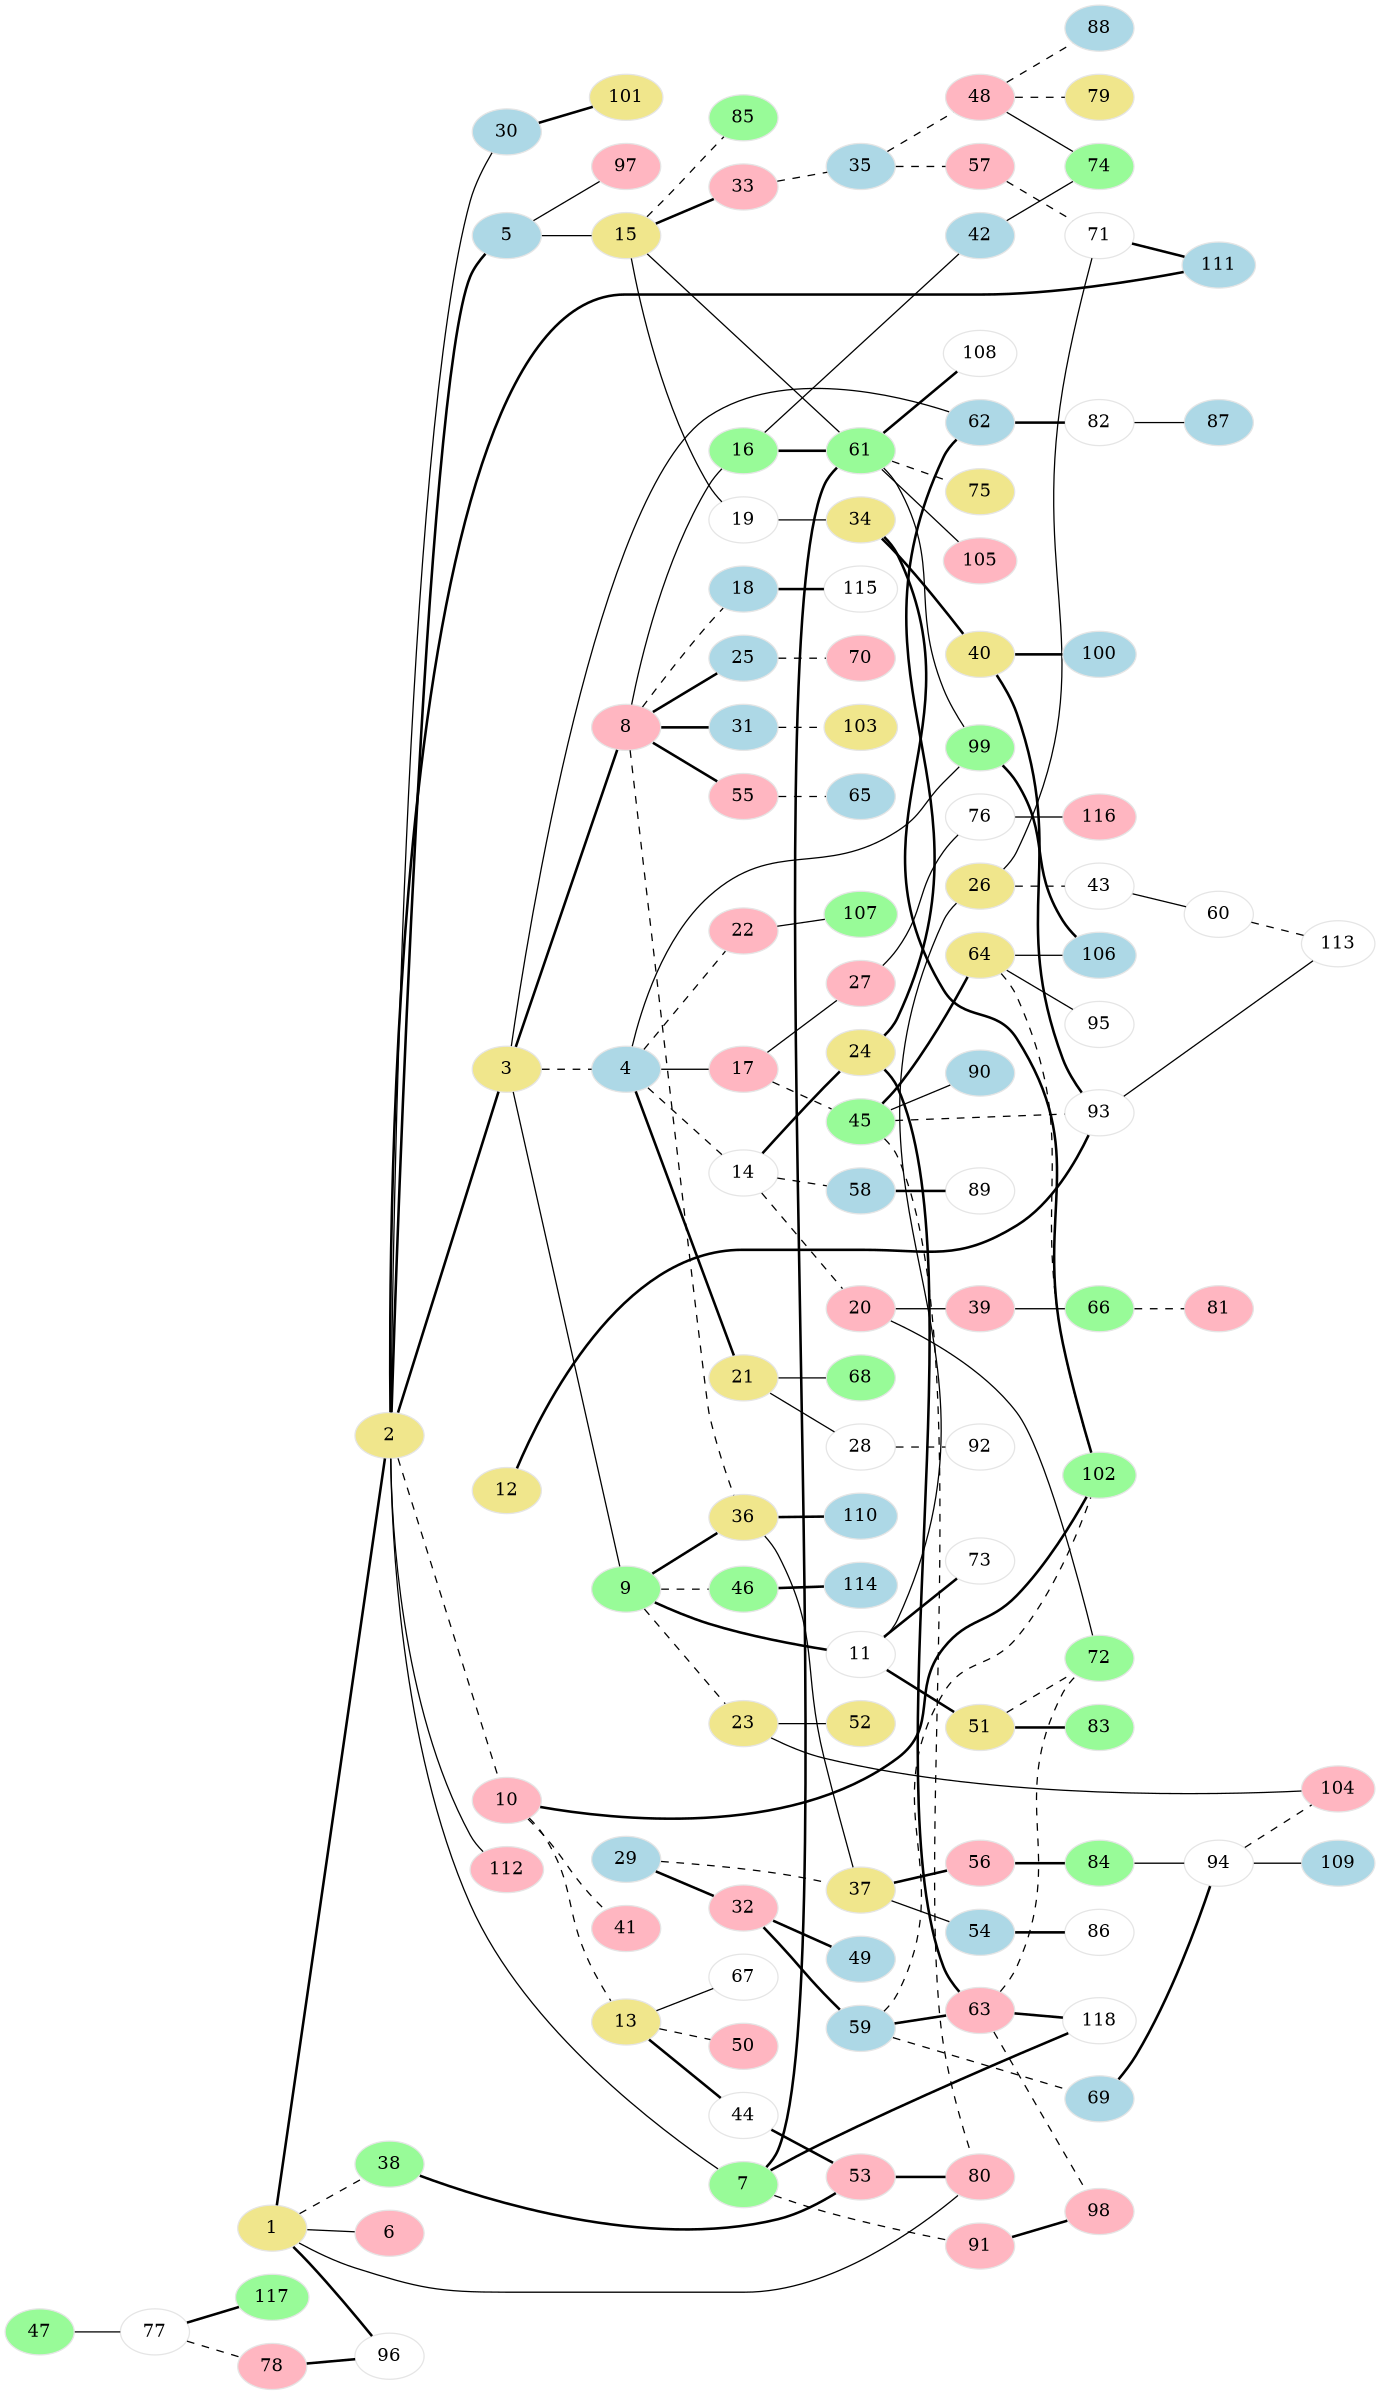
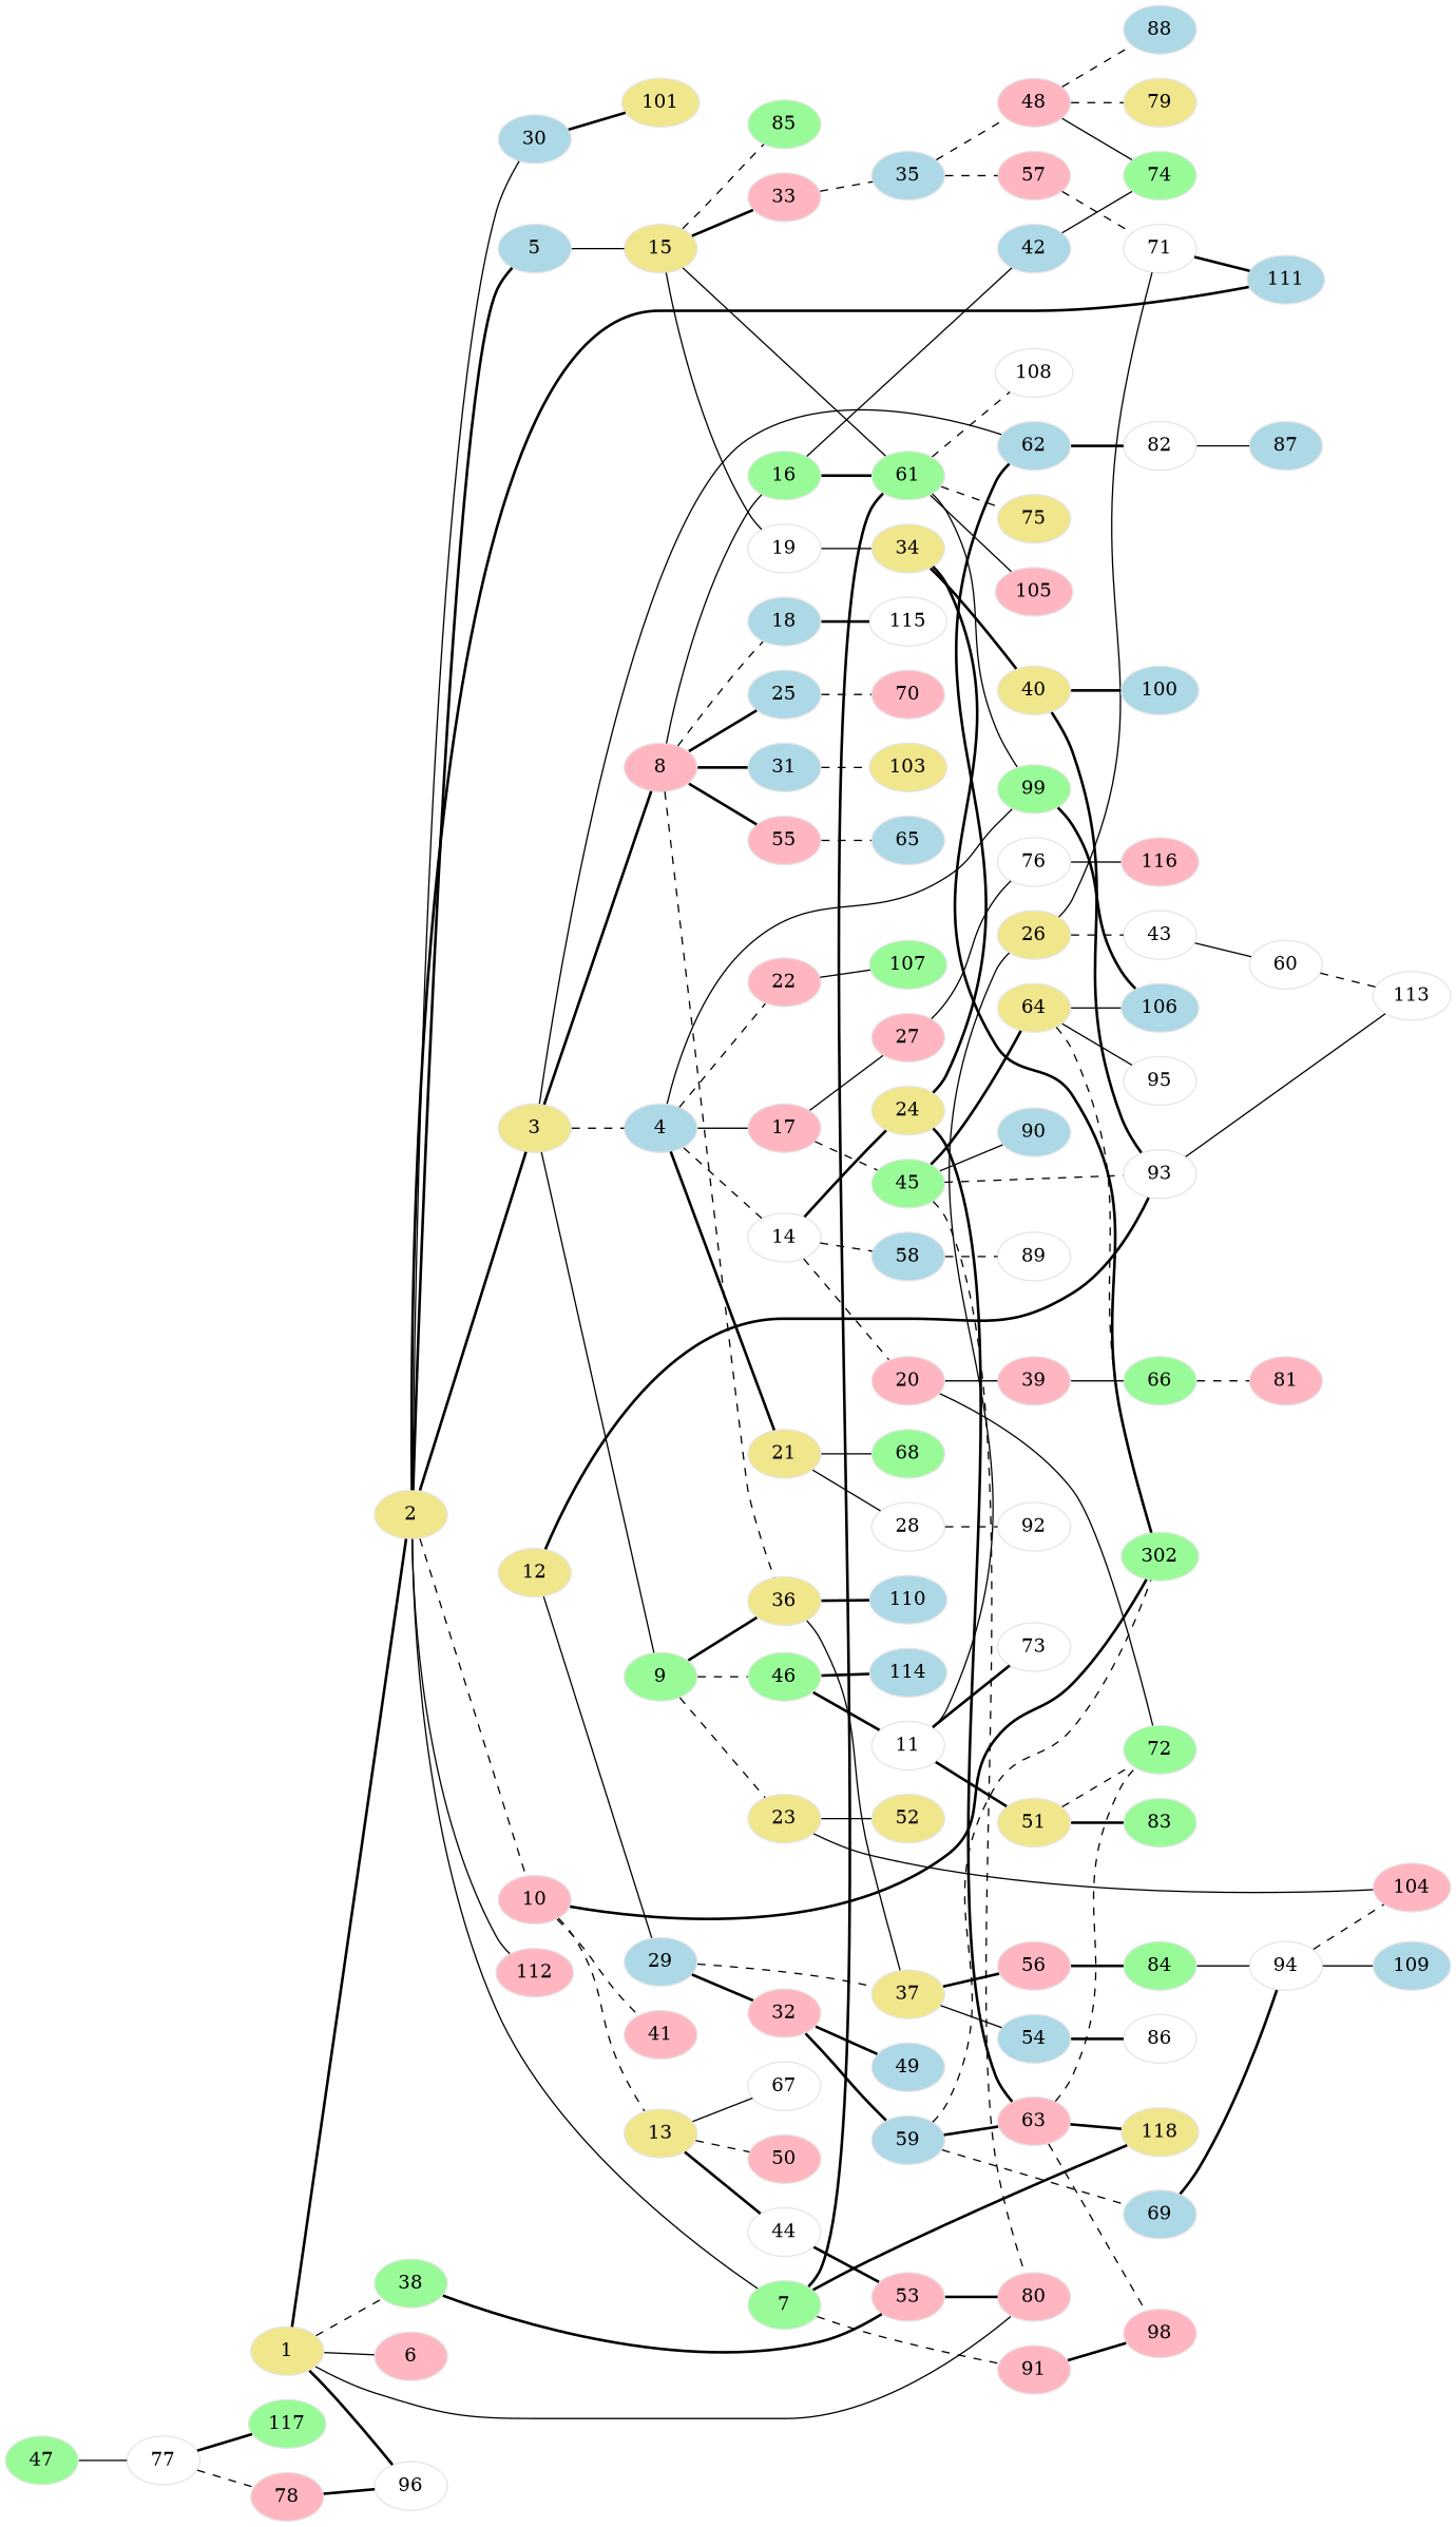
  graph {
    rankdir=LR
    node [color=gray90 fillcolor=lightpink style=filled]
    edge [style=bold]
    1 [fillcolor=khaki]
    2 [fillcolor=khaki]
    6
    38 [fillcolor=palegreen]
    80
    96 [fillcolor=white]
    7 [fillcolor=palegreen]
    3 [fillcolor=khaki]
    5 [fillcolor=lightblue]
    10
    30 [fillcolor=lightblue]
    111 [fillcolor=lightblue]
    112
    61 [fillcolor=palegreen]
    91
-   118 [fillcolor=white]
+   118 [fillcolor=khaki]
    53
    4 [fillcolor=lightblue]
    8
    9 [fillcolor=palegreen]
    62 [fillcolor=lightblue]
    15 [fillcolor=khaki]
-   97
    13 [fillcolor=khaki]
    41
-   102 [fillcolor=palegreen]
+   102 [fillcolor=palegreen label=302]
    101 [fillcolor=khaki]
    14 [fillcolor=white]
    17
    21 [fillcolor=khaki]
    22
    99 [fillcolor=palegreen]
    16 [fillcolor=palegreen]
    18 [fillcolor=lightblue]
    25 [fillcolor=lightblue]
    31 [fillcolor=lightblue]
    36 [fillcolor=khaki]
    55
    11 [fillcolor=white]
    23 [fillcolor=khaki]
    46 [fillcolor=palegreen]
    82 [fillcolor=white]
    20
    24 [fillcolor=khaki]
    58 [fillcolor=lightblue]
    27
    45 [fillcolor=palegreen]
    28 [fillcolor=white]
    68 [fillcolor=palegreen]
    107 [fillcolor=palegreen]
    106 [fillcolor=lightblue]
    19 [fillcolor=white]
    33
    85 [fillcolor=palegreen]
    12 [fillcolor=khaki]
    29 [fillcolor=lightblue]
    93 [fillcolor=white]
    75 [fillcolor=khaki]
    105
    108 [fillcolor=white]
    98
    42 [fillcolor=lightblue]
    115 [fillcolor=white]
    70
    103 [fillcolor=khaki]
    37 [fillcolor=khaki]
    110 [fillcolor=lightblue]
    65 [fillcolor=lightblue]
    26 [fillcolor=khaki]
    51 [fillcolor=khaki]
    73 [fillcolor=white]
    52 [fillcolor=khaki]
    104
    114 [fillcolor=lightblue]
    44 [fillcolor=white]
    50
    67 [fillcolor=white]
    43 [fillcolor=white]
    71 [fillcolor=white]
    72 [fillcolor=palegreen]
    83 [fillcolor=palegreen]
    32
    113 [fillcolor=white]
    39
    63
    89 [fillcolor=white]
    34 [fillcolor=khaki]
    35 [fillcolor=lightblue]
    47 [fillcolor=palegreen]
    77 [fillcolor=white]
    74 [fillcolor=palegreen]
    76 [fillcolor=white]
    64 [fillcolor=khaki]
    90 [fillcolor=lightblue]
    40 [fillcolor=khaki]
    66 [fillcolor=palegreen]
    92 [fillcolor=white]
    60 [fillcolor=white]
    116
    49 [fillcolor=lightblue]
    59 [fillcolor=lightblue]
    54 [fillcolor=lightblue]
    56
    69 [fillcolor=lightblue]
    48
    57
    100 [fillcolor=lightblue]
    79 [fillcolor=khaki]
    88 [fillcolor=lightblue]
    86 [fillcolor=white]
    84 [fillcolor=palegreen]
    81
    95 [fillcolor=white]
    78
    117 [fillcolor=palegreen]
    94 [fillcolor=white]
    87 [fillcolor=lightblue]
    109 [fillcolor=lightblue]
    1 -- 2
    1 -- 6 [style=solid]
    1 -- 38 [style=dashed]
    1 -- 80 [style=solid]
    1 -- 96
    2 -- 7 [style=solid]
    2 -- 3
    2 -- 5
    2 -- 10 [style=dashed]
    2 -- 30 [style=solid]
    2 -- 111
    2 -- 112 [style=solid]
    38 -- 53
    7 -- 61
    7 -- 91 [style=dashed]
    7 -- 118
    3 -- 4 [style=dashed]
    3 -- 8
    3 -- 9 [style=solid]
    3 -- 62 [style=solid]
    5 -- 15 [style=solid]
-   5 -- 97 [style=solid]
    10 -- 13 [style=dashed]
    10 -- 41 [style=dashed]
    10 -- 102
    30 -- 101
    61 -- 99 [style=solid]
    61 -- 75 [style=dashed]
    61 -- 105 [style=solid]
-   61 -- 108
+   61 -- 108 [style=dashed]
    91 -- 98
    53 -- 80
    4 -- 14 [style=dashed]
    4 -- 17 [style=solid]
    4 -- 21
    4 -- 22 [style=dashed]
    4 -- 99 [style=solid]
    8 -- 16 [style=solid]
    8 -- 18 [style=dashed]
    8 -- 25
    8 -- 31
    8 -- 36 [style=dashed]
    8 -- 55
    9 -- 36
-   9 -- 11
+   46 -- 11
    9 -- 23 [style=dashed]
    9 -- 46 [style=dashed]
    62 -- 82
    15 -- 61 [style=solid]
    15 -- 19 [style=solid]
    15 -- 33
    15 -- 85 [style=dashed]
    13 -- 44
    13 -- 50 [style=dashed]
    13 -- 67 [style=solid]
    14 -- 20 [style=dashed]
    14 -- 24
    14 -- 58 [style=dashed]
    17 -- 27 [style=solid]
    17 -- 45 [style=dashed]
    21 -- 28 [style=solid]
    21 -- 68 [style=solid]
    22 -- 107 [style=solid]
    99 -- 106
    16 -- 61
    16 -- 42 [style=solid]
    18 -- 115
    25 -- 70 [style=dashed]
    31 -- 103 [style=dashed]
    36 -- 37 [style=solid]
    36 -- 110
    55 -- 65 [style=dashed]
    11 -- 26 [style=solid]
    11 -- 51
    11 -- 73
    23 -- 52 [style=solid]
    23 -- 104 [style=solid]
    46 -- 114
    82 -- 87 [style=solid]
    20 -- 72 [style=solid]
    20 -- 39 [style=solid]
    24 -- 62
    24 -- 63
-   58 -- 89
+   58 -- 89 [style=dashed]
    27 -- 76 [style=solid]
    45 -- 80 [style=dashed]
    45 -- 93 [style=dashed]
    45 -- 64
    45 -- 90 [style=solid]
    28 -- 92 [style=dashed]
    19 -- 34 [style=solid]
    33 -- 35 [style=dashed]
+   12 -- 29 [style=solid]
    12 -- 93
    29 -- 37 [style=dashed]
    29 -- 32
    93 -- 113 [style=solid]
    42 -- 74 [style=solid]
    37 -- 54 [style=solid]
    37 -- 56
    26 -- 43 [style=dashed]
    26 -- 71 [style=solid]
    51 -- 72 [style=dashed]
    51 -- 83
    44 -- 53
    43 -- 60 [style=solid]
    71 -- 111
    32 -- 49
    32 -- 59
    39 -- 66 [style=solid]
    63 -- 118
    63 -- 98 [style=dashed]
    63 -- 72 [style=dashed]
    34 -- 102
    34 -- 40
    35 -- 48 [style=dashed]
    35 -- 57 [style=dashed]
    47 -- 77 [style=solid]
    77 -- 78 [style=dashed]
    77 -- 117
    76 -- 116 [style=solid]
    64 -- 102 [style=dashed]
    64 -- 106 [style=solid]
    64 -- 95 [style=solid]
    40 -- 93
    40 -- 100
    66 -- 81 [style=dashed]
    60 -- 113 [style=dashed]
    59 -- 102 [style=dashed]
    59 -- 63
    59 -- 69 [style=dashed]
    54 -- 86
    56 -- 84
    69 -- 94
    48 -- 74 [style=solid]
    48 -- 79 [style=dashed]
    48 -- 88 [style=dashed]
    57 -- 71 [style=dashed]
    84 -- 94 [style=solid]
    78 -- 96
    94 -- 104 [style=dashed]
    94 -- 109 [style=solid]
  }
